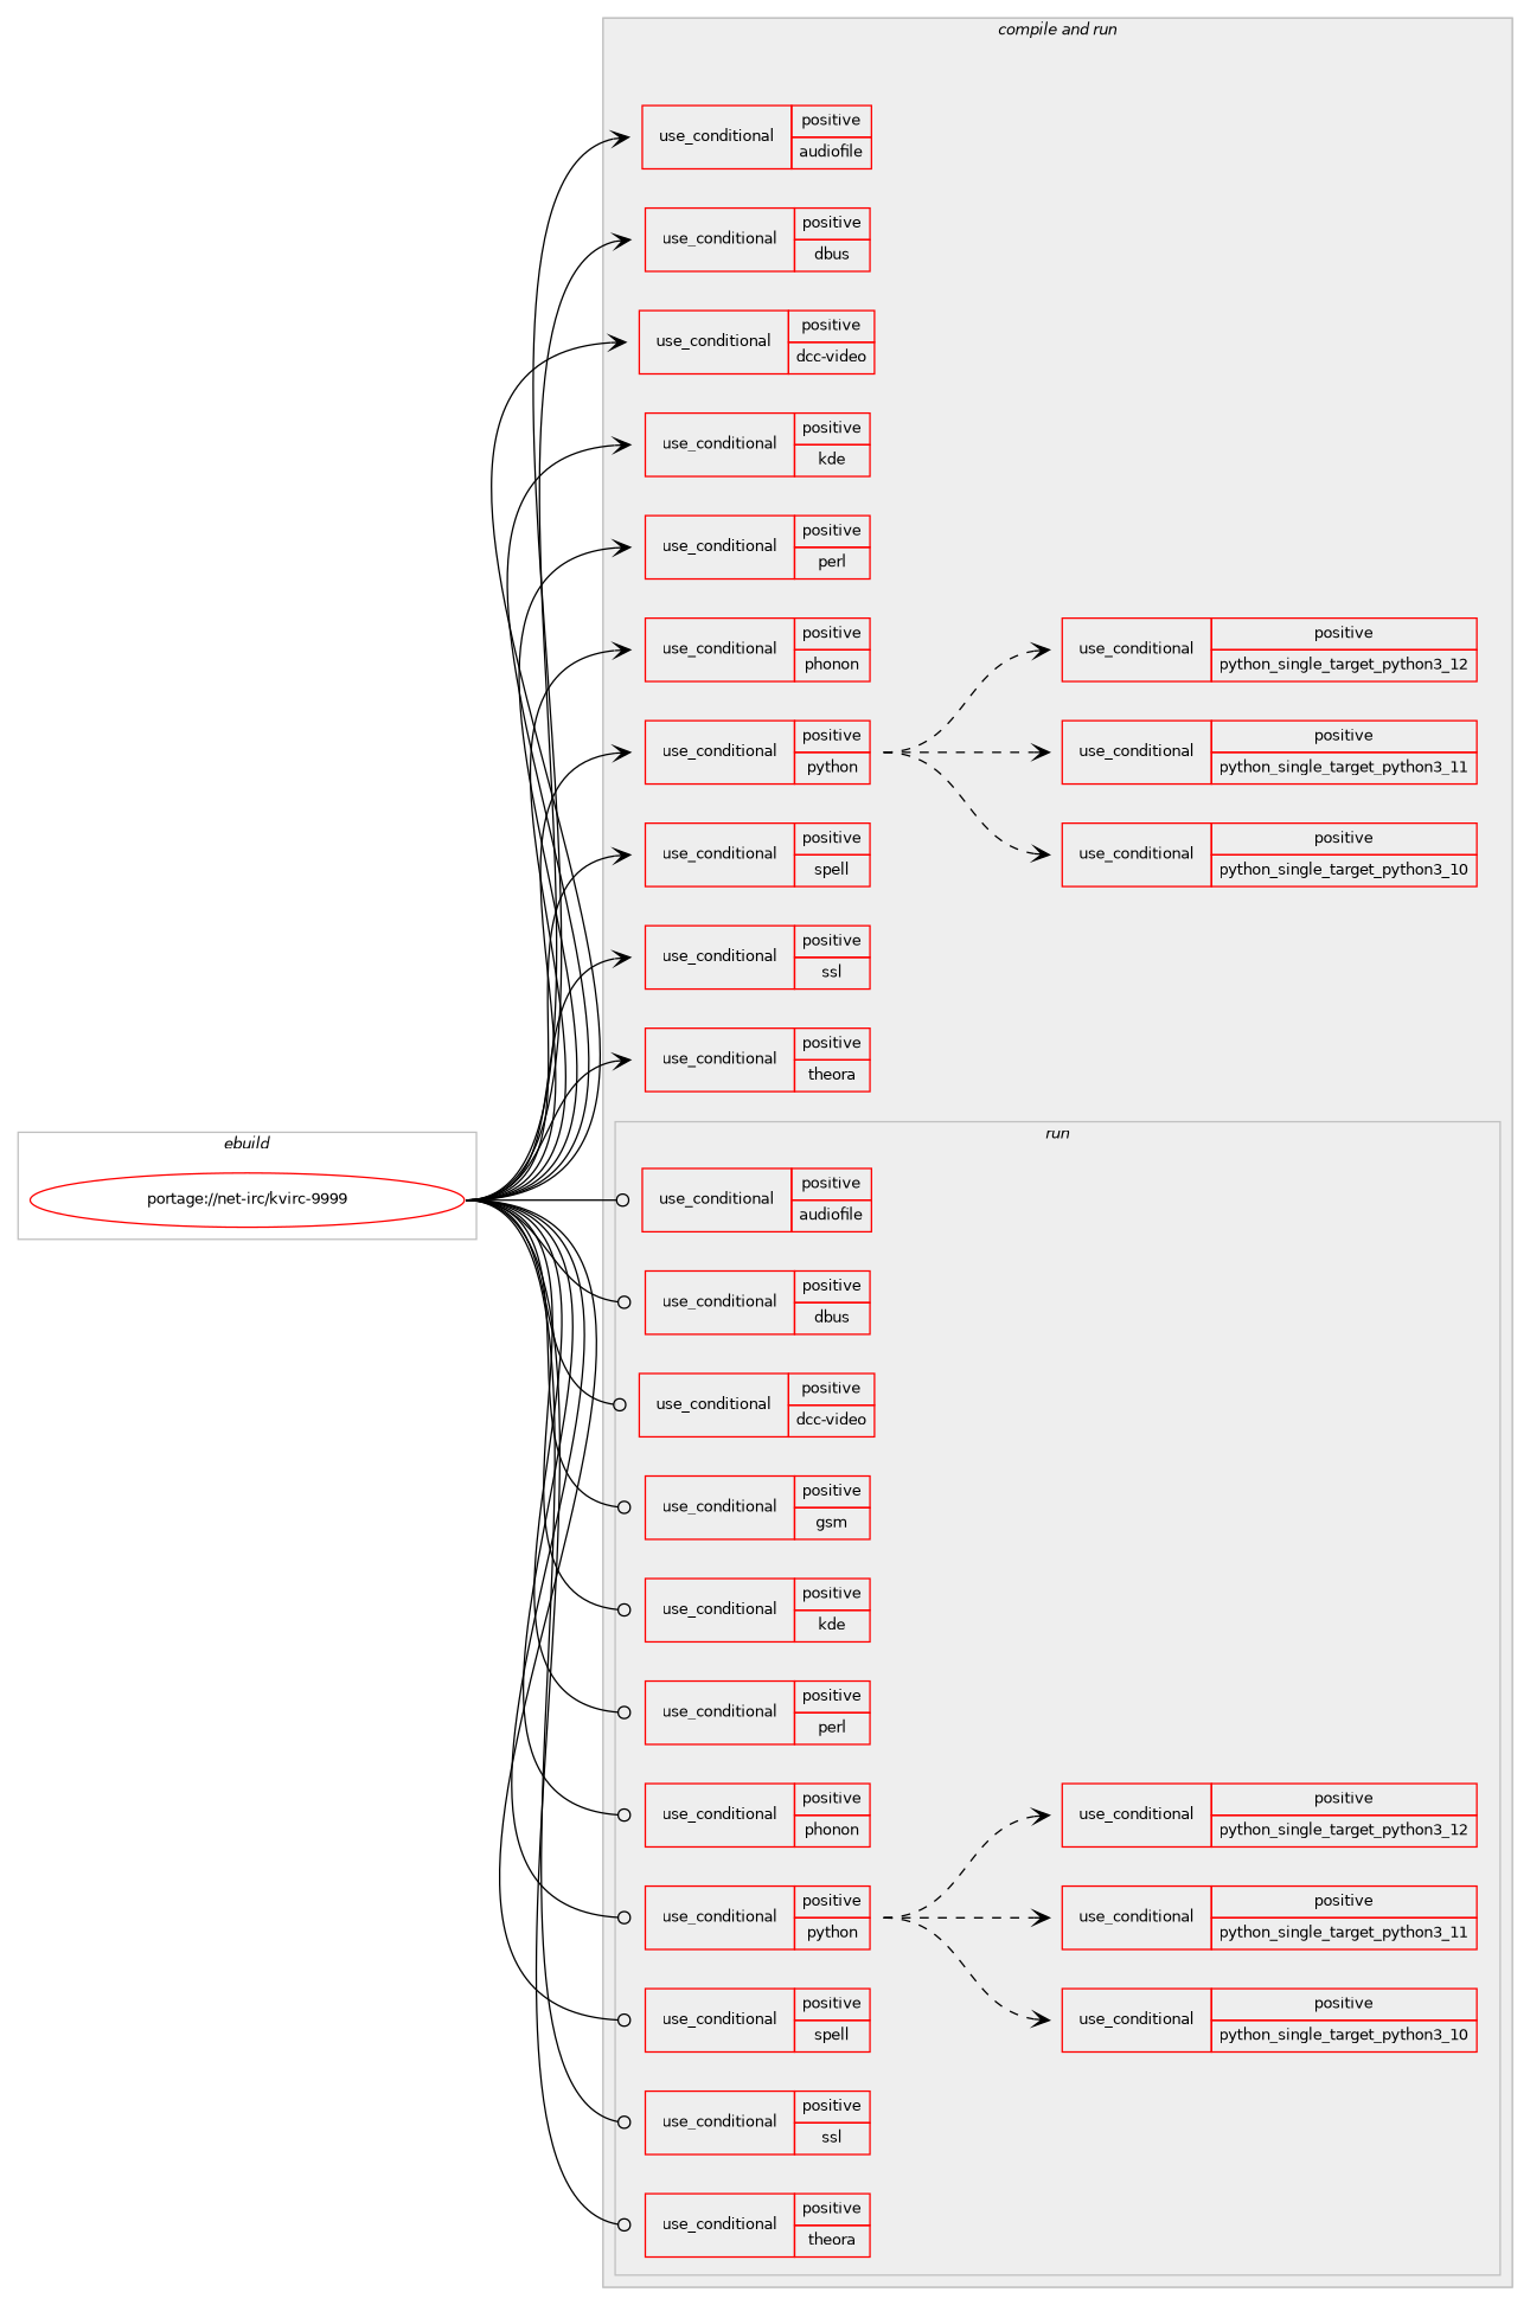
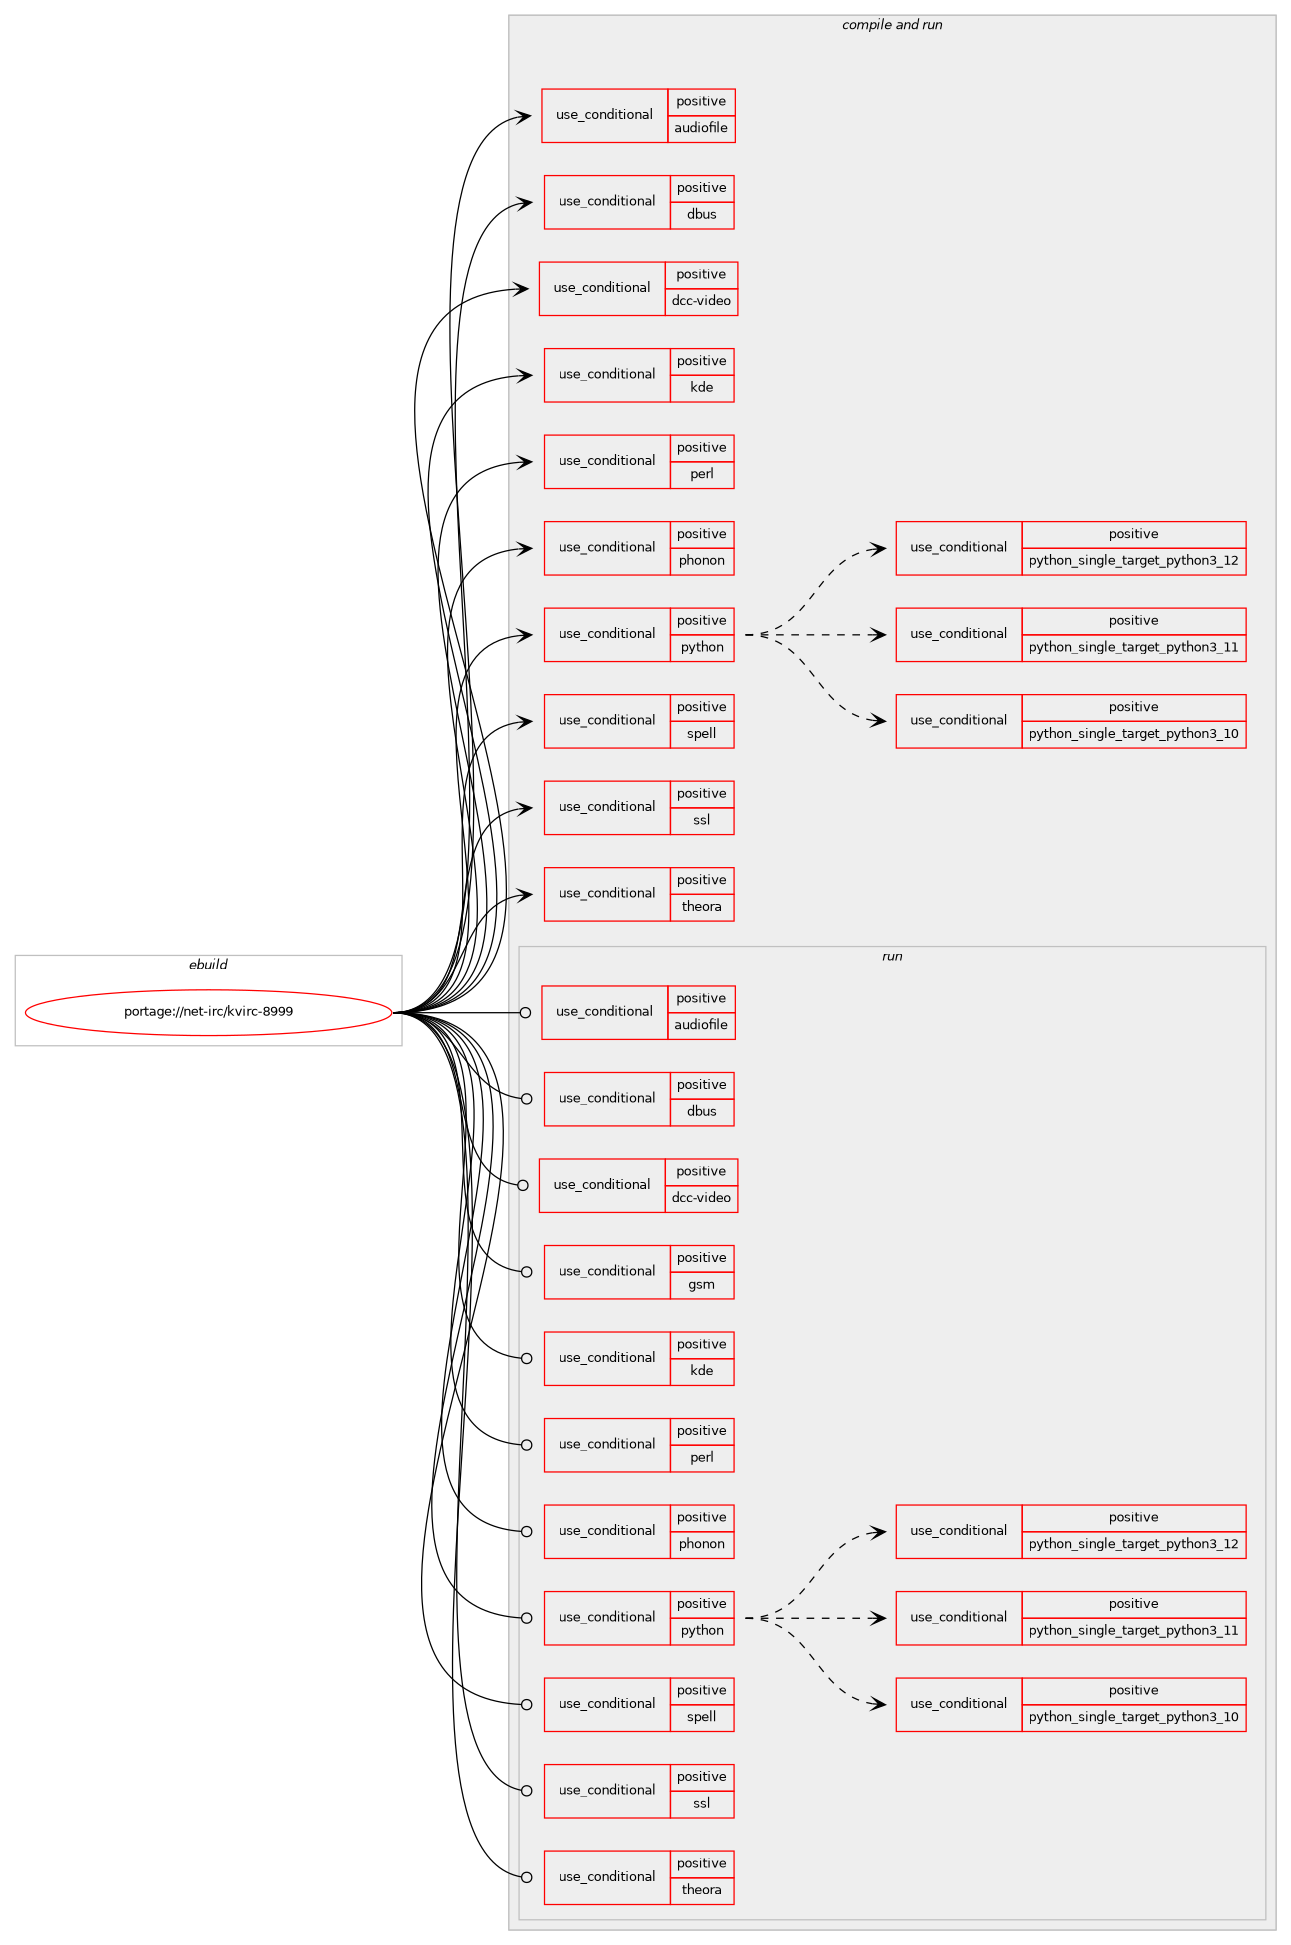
  digraph {
    compound=true
    concentrate=true
    fontname=Helvetica
    fontsize=10
    newrank=true
    rankdir=LR
    ranksep=1.5
    node [color=red fontname=Helvetica fontsize=10 shape=none]
    edge [arrowhead=vee headport=w style=solid tailport=e weight=20]
-   n1 [label="portage://net-irc/kvirc-9999" width=4 shape=""]
+   n1 [label="portage://net-irc/kvirc-8999" width=4 shape=""]
    n2 [label=<<TABLE BORDER="0" CELLBORDER="1" CELLSPACING="0" CELLPADDING="4"><TR><TD ROWSPAN="3" CELLPADDING="10">use_conditional</TD></TR><TR><TD>positive</TD></TR><TR><TD>audiofile</TD></TR></TABLE>>]
    n3 [label=<<TABLE BORDER="0" CELLBORDER="1" CELLSPACING="0" CELLPADDING="4"><TR><TD ROWSPAN="3" CELLPADDING="10">use_conditional</TD></TR><TR><TD>positive</TD></TR><TR><TD>dbus</TD></TR></TABLE>>]
    n4 [label=<<TABLE BORDER="0" CELLBORDER="1" CELLSPACING="0" CELLPADDING="4"><TR><TD ROWSPAN="3" CELLPADDING="10">use_conditional</TD></TR><TR><TD>positive</TD></TR><TR><TD>dcc-video</TD></TR></TABLE>>]
    n5 [label=<<TABLE BORDER="0" CELLBORDER="1" CELLSPACING="0" CELLPADDING="4"><TR><TD ROWSPAN="3" CELLPADDING="10">use_conditional</TD></TR><TR><TD>positive</TD></TR><TR><TD>kde</TD></TR></TABLE>>]
    n6 [label=<<TABLE BORDER="0" CELLBORDER="1" CELLSPACING="0" CELLPADDING="4"><TR><TD ROWSPAN="3" CELLPADDING="10">use_conditional</TD></TR><TR><TD>positive</TD></TR><TR><TD>perl</TD></TR></TABLE>>]
    n7 [label=<<TABLE BORDER="0" CELLBORDER="1" CELLSPACING="0" CELLPADDING="4"><TR><TD ROWSPAN="3" CELLPADDING="10">use_conditional</TD></TR><TR><TD>positive</TD></TR><TR><TD>phonon</TD></TR></TABLE>>]
    n8 [label=<<TABLE BORDER="0" CELLBORDER="1" CELLSPACING="0" CELLPADDING="4"><TR><TD ROWSPAN="3" CELLPADDING="10">use_conditional</TD></TR><TR><TD>positive</TD></TR><TR><TD>python_single_target_python3_10</TD></TR></TABLE>>]
    n9 [label=<<TABLE BORDER="0" CELLBORDER="1" CELLSPACING="0" CELLPADDING="4"><TR><TD ROWSPAN="3" CELLPADDING="10">use_conditional</TD></TR><TR><TD>positive</TD></TR><TR><TD>python_single_target_python3_11</TD></TR></TABLE>>]
    n10 [label=<<TABLE BORDER="0" CELLBORDER="1" CELLSPACING="0" CELLPADDING="4"><TR><TD ROWSPAN="3" CELLPADDING="10">use_conditional</TD></TR><TR><TD>positive</TD></TR><TR><TD>python_single_target_python3_12</TD></TR></TABLE>>]
    n11 [label=<<TABLE BORDER="0" CELLBORDER="1" CELLSPACING="0" CELLPADDING="4"><TR><TD ROWSPAN="3" CELLPADDING="10">use_conditional</TD></TR><TR><TD>positive</TD></TR><TR><TD>python</TD></TR></TABLE>>]
    n12 [label=<<TABLE BORDER="0" CELLBORDER="1" CELLSPACING="0" CELLPADDING="4"><TR><TD ROWSPAN="3" CELLPADDING="10">use_conditional</TD></TR><TR><TD>positive</TD></TR><TR><TD>spell</TD></TR></TABLE>>]
    n13 [label=<<TABLE BORDER="0" CELLBORDER="1" CELLSPACING="0" CELLPADDING="4"><TR><TD ROWSPAN="3" CELLPADDING="10">use_conditional</TD></TR><TR><TD>positive</TD></TR><TR><TD>ssl</TD></TR></TABLE>>]
    n14 [label=<<TABLE BORDER="0" CELLBORDER="1" CELLSPACING="0" CELLPADDING="4"><TR><TD ROWSPAN="3" CELLPADDING="10">use_conditional</TD></TR><TR><TD>positive</TD></TR><TR><TD>theora</TD></TR></TABLE>>]
    n15 [label=<<TABLE BORDER="0" CELLBORDER="1" CELLSPACING="0" CELLPADDING="4"><TR><TD ROWSPAN="3" CELLPADDING="10">use_conditional</TD></TR><TR><TD>positive</TD></TR><TR><TD>audiofile</TD></TR></TABLE>>]
    n16 [label=<<TABLE BORDER="0" CELLBORDER="1" CELLSPACING="0" CELLPADDING="4"><TR><TD ROWSPAN="3" CELLPADDING="10">use_conditional</TD></TR><TR><TD>positive</TD></TR><TR><TD>dbus</TD></TR></TABLE>>]
    n17 [label=<<TABLE BORDER="0" CELLBORDER="1" CELLSPACING="0" CELLPADDING="4"><TR><TD ROWSPAN="3" CELLPADDING="10">use_conditional</TD></TR><TR><TD>positive</TD></TR><TR><TD>dcc-video</TD></TR></TABLE>>]
    n18 [label=<<TABLE BORDER="0" CELLBORDER="1" CELLSPACING="0" CELLPADDING="4"><TR><TD ROWSPAN="3" CELLPADDING="10">use_conditional</TD></TR><TR><TD>positive</TD></TR><TR><TD>gsm</TD></TR></TABLE>>]
    n19 [label=<<TABLE BORDER="0" CELLBORDER="1" CELLSPACING="0" CELLPADDING="4"><TR><TD ROWSPAN="3" CELLPADDING="10">use_conditional</TD></TR><TR><TD>positive</TD></TR><TR><TD>kde</TD></TR></TABLE>>]
    n20 [label=<<TABLE BORDER="0" CELLBORDER="1" CELLSPACING="0" CELLPADDING="4"><TR><TD ROWSPAN="3" CELLPADDING="10">use_conditional</TD></TR><TR><TD>positive</TD></TR><TR><TD>perl</TD></TR></TABLE>>]
    n21 [label=<<TABLE BORDER="0" CELLBORDER="1" CELLSPACING="0" CELLPADDING="4"><TR><TD ROWSPAN="3" CELLPADDING="10">use_conditional</TD></TR><TR><TD>positive</TD></TR><TR><TD>phonon</TD></TR></TABLE>>]
    n22 [label=<<TABLE BORDER="0" CELLBORDER="1" CELLSPACING="0" CELLPADDING="4"><TR><TD ROWSPAN="3" CELLPADDING="10">use_conditional</TD></TR><TR><TD>positive</TD></TR><TR><TD>python_single_target_python3_10</TD></TR></TABLE>>]
    n23 [label=<<TABLE BORDER="0" CELLBORDER="1" CELLSPACING="0" CELLPADDING="4"><TR><TD ROWSPAN="3" CELLPADDING="10">use_conditional</TD></TR><TR><TD>positive</TD></TR><TR><TD>python_single_target_python3_11</TD></TR></TABLE>>]
    n24 [label=<<TABLE BORDER="0" CELLBORDER="1" CELLSPACING="0" CELLPADDING="4"><TR><TD ROWSPAN="3" CELLPADDING="10">use_conditional</TD></TR><TR><TD>positive</TD></TR><TR><TD>python_single_target_python3_12</TD></TR></TABLE>>]
    n25 [label=<<TABLE BORDER="0" CELLBORDER="1" CELLSPACING="0" CELLPADDING="4"><TR><TD ROWSPAN="3" CELLPADDING="10">use_conditional</TD></TR><TR><TD>positive</TD></TR><TR><TD>python</TD></TR></TABLE>>]
    n26 [label=<<TABLE BORDER="0" CELLBORDER="1" CELLSPACING="0" CELLPADDING="4"><TR><TD ROWSPAN="3" CELLPADDING="10">use_conditional</TD></TR><TR><TD>positive</TD></TR><TR><TD>spell</TD></TR></TABLE>>]
    n27 [label=<<TABLE BORDER="0" CELLBORDER="1" CELLSPACING="0" CELLPADDING="4"><TR><TD ROWSPAN="3" CELLPADDING="10">use_conditional</TD></TR><TR><TD>positive</TD></TR><TR><TD>ssl</TD></TR></TABLE>>]
    n28 [label=<<TABLE BORDER="0" CELLBORDER="1" CELLSPACING="0" CELLPADDING="4"><TR><TD ROWSPAN="3" CELLPADDING="10">use_conditional</TD></TR><TR><TD>positive</TD></TR><TR><TD>theora</TD></TR></TABLE>>]
    subgraph cluster_1 {
      color=gray
      label=<<i>ebuild</i>>
      rank=same
      n1
    }
    subgraph cluster_2 {
      color=gray
      label=<<i>dependencies</i>>
      subgraph cluster_3 {
        color=gray
        fillcolor="#eeeeee"
        label=<<i>compile</i>>
        style=filled
        subgraph sub_4 {
          color=gray
          fillcolor="#eeeeee"
          label=<<i>compile</i>>
          style=filled
          n2
        }
        subgraph sub_5 {
          color=gray
          fillcolor="#eeeeee"
          label=<<i>compile</i>>
          style=filled
          n3
        }
        subgraph sub_6 {
          color=gray
          fillcolor="#eeeeee"
          label=<<i>compile</i>>
          style=filled
          n4
        }
        subgraph sub_7 {
          color=gray
          fillcolor="#eeeeee"
          label=<<i>compile</i>>
          style=filled
          n5
        }
        subgraph sub_8 {
          color=gray
          fillcolor="#eeeeee"
          label=<<i>compile</i>>
          style=filled
          n6
        }
        subgraph sub_9 {
          color=gray
          fillcolor="#eeeeee"
          label=<<i>compile</i>>
          style=filled
          n7
        }
        subgraph sub_10 {
          color=gray
          fillcolor="#eeeeee"
          label=<<i>compile</i>>
          style=filled
          n11
          subgraph sub_11 {
            color=gray
            fillcolor="#eeeeee"
            label=<<i>compile</i>>
            style=filled
            n8
          }
          subgraph sub_12 {
            color=gray
            fillcolor="#eeeeee"
            label=<<i>compile</i>>
            style=filled
            n9
          }
          subgraph sub_13 {
            color=gray
            fillcolor="#eeeeee"
            label=<<i>compile</i>>
            style=filled
            n10
          }
        }
        subgraph sub_14 {
          color=gray
          fillcolor="#eeeeee"
          label=<<i>compile</i>>
          style=filled
          n12
        }
        subgraph sub_15 {
          color=gray
          fillcolor="#eeeeee"
          label=<<i>compile</i>>
          style=filled
          n13
        }
        subgraph sub_16 {
          color=gray
          fillcolor="#eeeeee"
          label=<<i>compile</i>>
          style=filled
          n14
        }
      }
      subgraph cluster_17 {
        color=gray
        fillcolor="#eeeeee"
        label=<<i>compile and run</i>>
        style=filled
      }
      subgraph cluster_18 {
        color=gray
        fillcolor="#eeeeee"
        label=<<i>run</i>>
        style=filled
        subgraph sub_19 {
          color=gray
          fillcolor="#eeeeee"
          label=<<i>run</i>>
          style=filled
          n15
        }
        subgraph sub_20 {
          color=gray
          fillcolor="#eeeeee"
          label=<<i>run</i>>
          style=filled
          n16
        }
        subgraph sub_21 {
          color=gray
          fillcolor="#eeeeee"
          label=<<i>run</i>>
          style=filled
          n17
        }
        subgraph sub_22 {
          color=gray
          fillcolor="#eeeeee"
          label=<<i>run</i>>
          style=filled
          n18
        }
        subgraph sub_23 {
          color=gray
          fillcolor="#eeeeee"
          label=<<i>run</i>>
          style=filled
          n19
        }
        subgraph sub_24 {
          color=gray
          fillcolor="#eeeeee"
          label=<<i>run</i>>
          style=filled
          n20
        }
        subgraph sub_25 {
          color=gray
          fillcolor="#eeeeee"
          label=<<i>run</i>>
          style=filled
          n21
        }
        subgraph sub_26 {
          color=gray
          fillcolor="#eeeeee"
          label=<<i>run</i>>
          style=filled
          n25
          subgraph sub_27 {
            color=gray
            fillcolor="#eeeeee"
            label=<<i>run</i>>
            style=filled
            n22
          }
          subgraph sub_28 {
            color=gray
            fillcolor="#eeeeee"
            label=<<i>run</i>>
            style=filled
            n23
          }
          subgraph sub_29 {
            color=gray
            fillcolor="#eeeeee"
            label=<<i>run</i>>
            style=filled
            n24
          }
        }
        subgraph sub_30 {
          color=gray
          fillcolor="#eeeeee"
          label=<<i>run</i>>
          style=filled
          n26
        }
        subgraph sub_31 {
          color=gray
          fillcolor="#eeeeee"
          label=<<i>run</i>>
          style=filled
          n27
        }
        subgraph sub_32 {
          color=gray
          fillcolor="#eeeeee"
          label=<<i>run</i>>
          style=filled
          n28
        }
      }
    }
    subgraph cluster_33 {
      color=gray
      label=<<i>candidates</i>>
      rank=same
    }
    n1 -> n2
    n1 -> n3
    n1 -> n4
    n1 -> n5
    n1 -> n6
    n1 -> n7
    n1 -> n11
    n1 -> n12
    n1 -> n13
    n1 -> n14
    n1 -> n15 [arrowhead=odot]
    n1 -> n16 [arrowhead=odot]
    n1 -> n17 [arrowhead=odot]
    n1 -> n18 [arrowhead=odot]
    n1 -> n19 [arrowhead=odot]
    n1 -> n20 [arrowhead=odot]
    n1 -> n21 [arrowhead=odot]
    n1 -> n25 [arrowhead=odot]
    n1 -> n26 [arrowhead=odot]
    n1 -> n27 [arrowhead=odot]
    n1 -> n28 [arrowhead=odot]
    n11 -> n8 [style=dashed]
    n11 -> n9 [style=dashed]
    n11 -> n10 [style=dashed]
    n25 -> n22 [style=dashed]
    n25 -> n23 [style=dashed]
    n25 -> n24 [style=dashed]
  }
